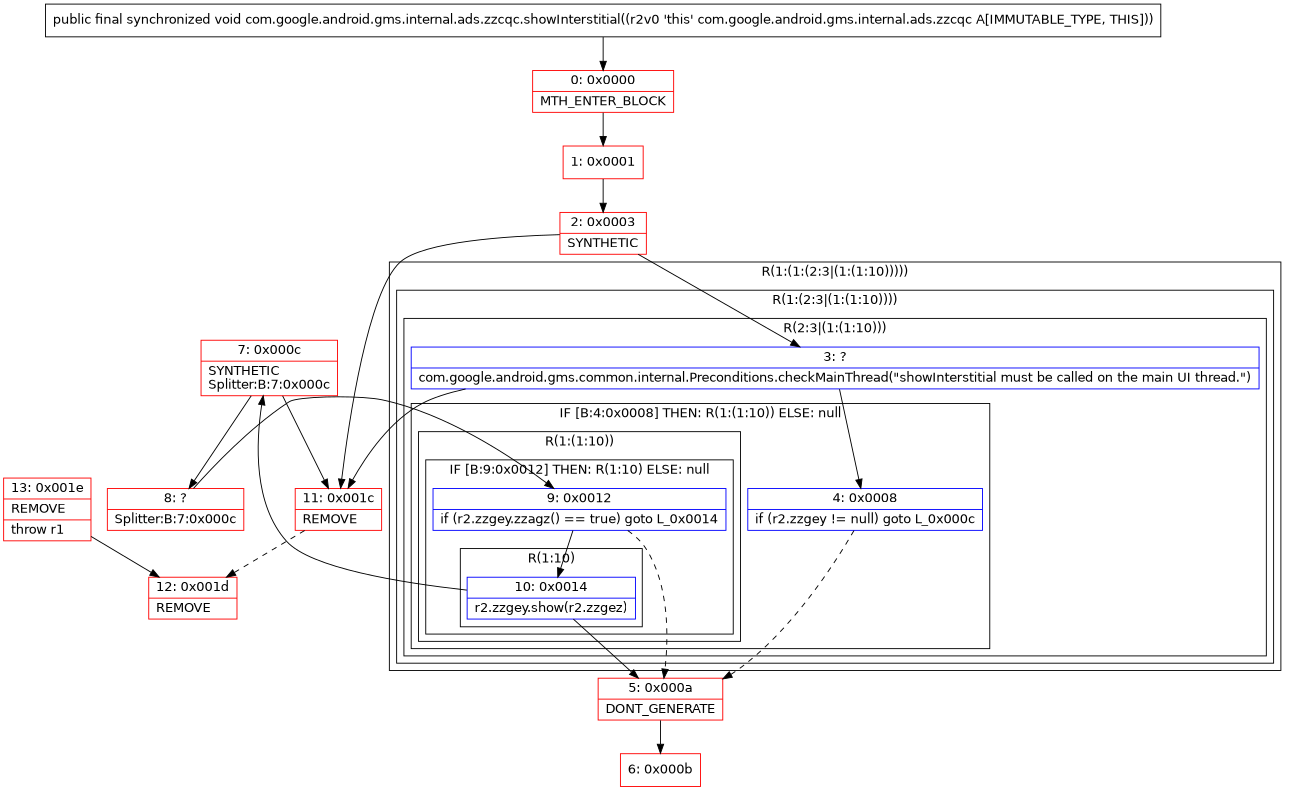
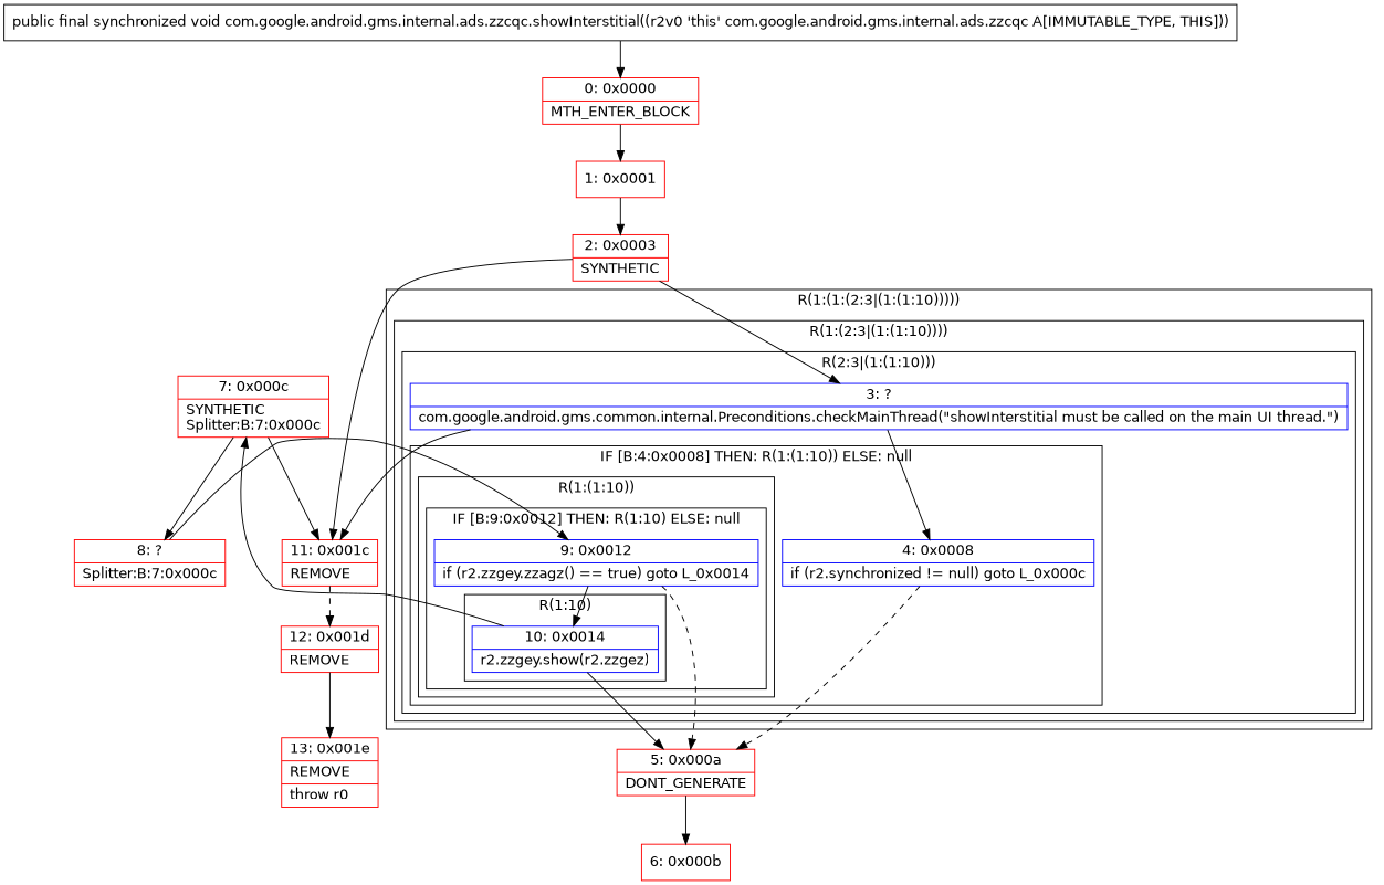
  digraph {
    fontname="DejaVu Sans"
    node [color=red fontname="DejaVu Sans" shape=record]
    edge [fontname="DejaVu Sans"]
    n1 [color=blue label="{10\:\ 0x0014|r2.zzgey.show(r2.zzgez)\l}"]
    n2 [color=blue label="{9\:\ 0x0012|if (r2.zzgey.zzagz() == true) goto L_0x0014\l}"]
-   n3 [color=blue label="{4\:\ 0x0008|if (r2.zzgey != null) goto L_0x000c\l}"]
+   n3 [color=blue label="{4\:\ 0x0008|if (r2.synchronized != null) goto L_0x000c\l}"]
    n4 [color=blue label="{3\:\ ?|com.google.android.gms.common.internal.Preconditions.checkMainThread(\"showInterstitial must be called on the main UI thread.\")\l}"]
    n5 [label="{5\:\ 0x000a|DONT_GENERATE\l}"]
    n6 [label="{7\:\ 0x000c|SYNTHETIC\lSplitter:B:7:0x000c\l}"]
    n7 [label="{11\:\ 0x001c|REMOVE\l}"]
    n8 [label="{12\:\ 0x001d|REMOVE\l}"]
    n9 [label="{6\:\ 0x000b}"]
    n10 [label="{8\:\ ?|Splitter:B:7:0x000c\l}"]
    n11 [label="{0\:\ 0x0000|MTH_ENTER_BLOCK\l}"]
    n12 [label="{1\:\ 0x0001}"]
    n13 [label="{2\:\ 0x0003|SYNTHETIC\l}"]
-   n14 [label="{13\:\ 0x001e|REMOVE\l|throw r1\l}"]
+   n14 [label="{13\:\ 0x001e|REMOVE\l|throw r0\l}"]
    n15 [label="{public final synchronized void com.google.android.gms.internal.ads.zzcqc.showInterstitial((r2v0 'this' com.google.android.gms.internal.ads.zzcqc A[IMMUTABLE_TYPE, THIS])) }" color=""]
    subgraph cluster_1 {
      label="R(1:(1:(2:3|(1:(1:10)))))"
      subgraph cluster_2 {
        label="R(1:(2:3|(1:(1:10))))"
        subgraph cluster_3 {
          label="R(2:3|(1:(1:10)))"
          n4
          subgraph cluster_4 {
            label="IF [B:4:0x0008] THEN: R(1:(1:10)) ELSE: null"
            n3
            subgraph cluster_5 {
              label="R(1:(1:10))"
              subgraph cluster_6 {
                label="IF [B:9:0x0012] THEN: R(1:10) ELSE: null"
                n2
                subgraph cluster_7 {
                  label="R(1:10)"
                  n1
                }
              }
            }
          }
        }
      }
    }
    n1 -> n5
    n1 -> n6
    n2 -> n1
    n2 -> n5 [style=dashed]
    n3 -> n5 [style=dashed]
    n4 -> n3
    n4 -> n7
    n5 -> n9
    n6 -> n7
    n6 -> n10
    n7 -> n8 [style=dashed]
-   n14 -> n8
+   n8 -> n14
    n10 -> n2
    n11 -> n12
    n12 -> n13
    n13 -> n4
    n13 -> n7
    n15 -> n11
  }
